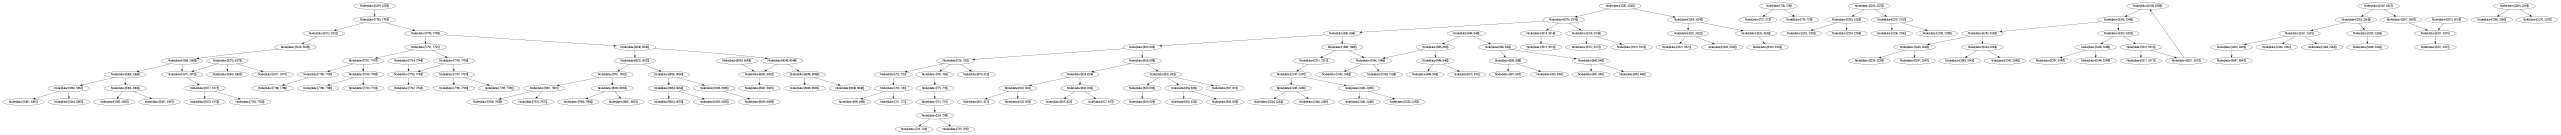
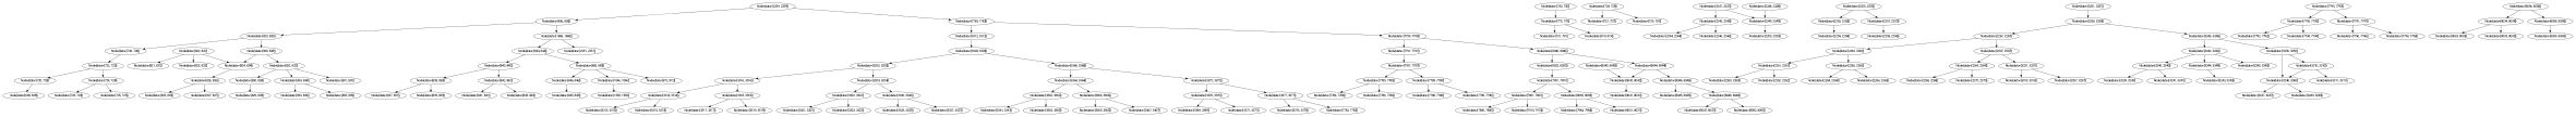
  digraph {
    fontname=Roboto
    node [fontname=Roboto]
    edge [fontname=Roboto]
    n1 [label="Node{data=[2259, 2259]}"]
    n2 [label="Node{data=[836, 836]}"]
    n3 [label="Node{data=[7783, 7783]}"]
    n4 [label="Node{data=[820, 820]}"]
    n5 [label="Node{data=[1868, 1868]}"]
    n6 [label="Node{data=[3312, 3312]}"]
    n7 [label="Node{data=[7799, 7799]}"]
    n8 [label="Node{data=[726, 726]}"]
    n9 [label="Node{data=[828, 828]}"]
    n10 [label="Node{data=[844, 844]}"]
    n11 [label="Node{data=[2251, 2251]}"]
    n12 [label="Node{data=[722, 722]}"]
    n13 [label="Node{data=[730, 730]}"]
    n14 [label="Node{data=[824, 824]}"]
    n15 [label="Node{data=[832, 832]}"]
    n16 [label="Node{data=[720, 720]}"]
    n17 [label="Node{data=[724, 724]}"]
    n18 [label="Node{data=[775, 775]}"]
    n19 [label="Node{data=[698, 698]}"]
-   n20 [label="Node{data=[721, 721]}"]
    n21 [label="Node{data=[723, 723]}"]
    n22 [label="Node{data=[725, 725]}"]
    n23 [label="Node{data=[728, 728]}"]
    n24 [label="Node{data=[727, 727]}"]
    n25 [label="Node{data=[729, 729]}"]
    n26 [label="Node{data=[731, 731]}"]
    n27 [label="Node{data=[819, 819]}"]
    n28 [label="Node{data=[822, 822]}"]
    n29 [label="Node{data=[826, 826]}"]
    n30 [label="Node{data=[830, 830]}"]
    n31 [label="Node{data=[834, 834]}"]
    n32 [label="Node{data=[831, 831]}"]
    n33 [label="Node{data=[821, 821]}"]
    n34 [label="Node{data=[823, 823]}"]
    n35 [label="Node{data=[825, 825]}"]
    n36 [label="Node{data=[827, 827]}"]
    n37 [label="Node{data=[829, 829]}"]
    n38 [label="Node{data=[833, 833]}"]
    n39 [label="Node{data=[835, 835]}"]
    n40 [label="Node{data=[840, 840]}"]
    n41 [label="Node{data=[885, 885]}"]
    n42 [label="Node{data=[2247, 2247]}"]
    n43 [label="Node{data=[838, 838]}"]
    n44 [label="Node{data=[842, 842]}"]
    n45 [label="Node{data=[846, 846]}"]
    n46 [label="Node{data=[1046, 1046]}"]
    n47 [label="Node{data=[837, 837]}"]
    n48 [label="Node{data=[839, 839]}"]
    n49 [label="Node{data=[841, 841]}"]
    n50 [label="Node{data=[843, 843]}"]
    n51 [label="Node{data=[845, 845]}"]
    n52 [label="Node{data=[872, 872]}"]
-   n53 [label="Node{data=[1042, 1042]}"]
    n54 [label="Node{data=[1538, 1538]}"]
    n55 [label="Node{data=[2245, 2245]}"]
    n56 [label="Node{data=[2249, 2249]}"]
    n57 [label="Node{data=[2255, 2255]}"]
    n58 [label="Node{data=[2253, 2253]}"]
    n59 [label="Node{data=[2257, 2257]}"]
    n60 [label="Node{data=[2244, 2244]}"]
    n61 [label="Node{data=[2246, 2246]}"]
    n62 [label="Node{data=[2248, 2248]}"]
    n63 [label="Node{data=[2250, 2250]}"]
-   n64 [label="Node{data=[2252, 2252]}"]
    n65 [label="Node{data=[2254, 2254]}"]
-   n66 [label="Node{data=[2256, 2256]}"]
    n67 [label="Node{data=[2258, 2258]}"]
    n68 [label="Node{data=[3328, 3328]}"]
    n69 [label="Node{data=[7791, 7791]}"]
    n70 [label="Node{data=[8040, 8040]}"]
    n71 [label="Node{data=[3238, 3238]}"]
    n72 [label="Node{data=[2267, 2267]}"]
    n73 [label="Node{data=[3246, 3246]}"]
    n74 [label="Node{data=[3320, 3320]}"]
    n75 [label="Node{data=[3368, 3368]}"]
    n76 [label="Node{data=[2263, 2263]}"]
    n77 [label="Node{data=[2507, 2507]}"]
    n78 [label="Node{data=[3242, 3242]}"]
    n79 [label="Node{data=[3250, 3250]}"]
    n80 [label="Node{data=[2261, 2261]}"]
    n81 [label="Node{data=[2265, 2265]}"]
    n82 [label="Node{data=[2269, 2269]}"]
    n83 [label="Node{data=[3231, 3231]}"]
    n84 [label="Node{data=[2260, 2260]}"]
    n85 [label="Node{data=[2262, 2262]}"]
    n86 [label="Node{data=[2264, 2264]}"]
    n87 [label="Node{data=[2266, 2266]}"]
    n88 [label="Node{data=[2268, 2268]}"]
    n89 [label="Node{data=[2270, 2270]}"]
    n90 [label="Node{data=[3013, 3013]}"]
    n91 [label="Node{data=[3237, 3237]}"]
    n92 [label="Node{data=[3240, 3240]}"]
    n93 [label="Node{data=[3244, 3244]}"]
    n94 [label="Node{data=[3248, 3248]}"]
    n95 [label="Node{data=[3310, 3310]}"]
    n96 [label="Node{data=[3239, 3239]}"]
    n97 [label="Node{data=[3241, 3241]}"]
    n98 [label="Node{data=[3243, 3243]}"]
    n99 [label="Node{data=[3245, 3245]}"]
    n100 [label="Node{data=[3247, 3247]}"]
    n101 [label="Node{data=[3249, 3249]}"]
    n102 [label="Node{data=[3251, 3251]}"]
    n103 [label="Node{data=[3311, 3311]}"]
    n104 [label="Node{data=[3316, 3316]}"]
    n105 [label="Node{data=[3324, 3324]}"]
    n106 [label="Node{data=[3364, 3364]}"]
    n107 [label="Node{data=[3372, 3372]}"]
    n108 [label="Node{data=[3314, 3314]}"]
    n109 [label="Node{data=[3318, 3318]}"]
    n110 [label="Node{data=[3322, 3322]}"]
    n111 [label="Node{data=[3326, 3326]}"]
    n112 [label="Node{data=[3313, 3313]}"]
+   n113 [label="Node{data=[3315, 3315]}"]
    n114 [label="Node{data=[3317, 3317]}"]
    n115 [label="Node{data=[3319, 3319]}"]
    n116 [label="Node{data=[3321, 3321]}"]
    n117 [label="Node{data=[3323, 3323]}"]
    n118 [label="Node{data=[3325, 3325]}"]
+   n119 [label="Node{data=[3327, 3327]}"]
    n120 [label="Node{data=[3362, 3362]}"]
    n121 [label="Node{data=[3366, 3366]}"]
    n122 [label="Node{data=[3370, 3370]}"]
    n123 [label="Node{data=[3377, 3377]}"]
    n124 [label="Node{data=[3361, 3361]}"]
    n125 [label="Node{data=[3363, 3363]}"]
    n126 [label="Node{data=[3365, 3365]}"]
    n127 [label="Node{data=[3367, 3367]}"]
    n128 [label="Node{data=[3369, 3369]}"]
    n129 [label="Node{data=[3371, 3371]}"]
    n130 [label="Node{data=[3373, 3373]}"]
    n131 [label="Node{data=[7782, 7782]}"]
    n132 [label="Node{data=[7787, 7787]}"]
    n133 [label="Node{data=[7795, 7795]}"]
    n134 [label="Node{data=[8032, 8032]}"]
    n135 [label="Node{data=[8044, 8044]}"]
    n136 [label="Node{data=[7785, 7785]}"]
    n137 [label="Node{data=[7789, 7789]}"]
    n138 [label="Node{data=[7793, 7793]}"]
    n139 [label="Node{data=[7797, 7797]}"]
+   n140 [label="Node{data=[7784, 7784]}"]
    n141 [label="Node{data=[7786, 7786]}"]
    n142 [label="Node{data=[7788, 7788]}"]
    n143 [label="Node{data=[7790, 7790]}"]
    n144 [label="Node{data=[7792, 7792]}"]
    n145 [label="Node{data=[7794, 7794]}"]
    n146 [label="Node{data=[7796, 7796]}"]
    n147 [label="Node{data=[7798, 7798]}"]
    n148 [label="Node{data=[7951, 7951]}"]
    n149 [label="Node{data=[8036, 8036]}"]
    n150 [label="Node{data=[8042, 8042]}"]
    n151 [label="Node{data=[8046, 8046]}"]
    n152 [label="Node{data=[7801, 7801]}"]
    n153 [label="Node{data=[8030, 8030]}"]
    n154 [label="Node{data=[8034, 8034]}"]
    n155 [label="Node{data=[8038, 8038]}"]
    n156 [label="Node{data=[7800, 7800]}"]
    n157 [label="Node{data=[7910, 7910]}"]
    n158 [label="Node{data=[7984, 7984]}"]
    n159 [label="Node{data=[8031, 8031]}"]
    n160 [label="Node{data=[8033, 8033]}"]
    n161 [label="Node{data=[8035, 8035]}"]
    n162 [label="Node{data=[8039, 8039]}"]
    n163 [label="Node{data=[8041, 8041]}"]
    n164 [label="Node{data=[8045, 8045]}"]
    n165 [label="Node{data=[8048, 8048]}"]
    n166 [label="Node{data=[8043, 8043]}"]
    n167 [label="Node{data=[8047, 8047]}"]
-   n104 -> n2
+   n168 [label="Node{data=[8082, 8082]}"]
+   n1 -> n2
    n1 -> n3
    n2 -> n4
    n2 -> n5
    n3 -> n6
    n3 -> n7
    n4 -> n8
    n4 -> n9
-   n5 -> n46
+   n5 -> n10
    n5 -> n11
    n6 -> n68
    n7 -> n69
    n7 -> n70
    n8 -> n12
-   n8 -> n13
    n9 -> n14
    n9 -> n15
    n10 -> n40
    n10 -> n41
-   n11 -> n42
    n12 -> n16
-   n26 -> n17
+   n12 -> n17
    n13 -> n18
-   n14 -> n28
+   n28 -> n14
    n14 -> n29
    n15 -> n30
    n15 -> n31
    n15 -> n32
    n16 -> n19
-   n16 -> n20
    n17 -> n21
    n17 -> n22
    n18 -> n26
-   n8 -> n27
+   n18 -> n27
    n23 -> n24
    n23 -> n25
    n28 -> n33
    n28 -> n34
    n29 -> n35
    n29 -> n36
    n30 -> n37
    n31 -> n38
    n31 -> n39
    n40 -> n43
    n40 -> n44
    n41 -> n45
    n41 -> n46
    n42 -> n55
    n42 -> n56
    n43 -> n47
    n43 -> n48
    n44 -> n49
    n44 -> n50
    n45 -> n51
-   n45 -> n52
-   n46 -> n53
+   n41 -> n52
    n46 -> n54
    n55 -> n60
    n55 -> n61
-   n56 -> n62
+   n62 -> n56
    n56 -> n63
    n57 -> n58
    n57 -> n59
-   n58 -> n64
    n58 -> n65
-   n59 -> n66
    n59 -> n67
+   n68 -> n74
    n68 -> n75
    n69 -> n132
-   n69 -> n133
    n70 -> n134
    n70 -> n135
+   n71 -> n72
    n71 -> n73
    n72 -> n76
    n72 -> n77
    n73 -> n78
    n73 -> n79
    n74 -> n104
    n74 -> n105
    n75 -> n106
    n75 -> n107
    n76 -> n80
    n76 -> n81
+   n77 -> n82
    n77 -> n83
    n78 -> n92
    n78 -> n93
    n79 -> n94
    n79 -> n95
    n80 -> n84
    n80 -> n85
-   n80 -> n86
+   n81 -> n86
    n81 -> n87
    n82 -> n88
    n82 -> n89
-   n90 -> n83
+   n83 -> n90
    n83 -> n91
    n92 -> n96
    n92 -> n97
    n93 -> n98
-   n93 -> n99
+   n78 -> n99
    n94 -> n100
    n94 -> n101
-   n95 -> n102
+   n95 -> n94
    n95 -> n103
    n102 -> n71
    n104 -> n108
    n104 -> n109
    n105 -> n110
    n105 -> n111
    n106 -> n120
    n106 -> n121
-   n122 -> n107
+   n107 -> n122
    n107 -> n123
    n108 -> n112
+   n108 -> n113
    n109 -> n114
    n109 -> n115
    n110 -> n116
    n110 -> n117
    n111 -> n118
+   n111 -> n119
    n120 -> n124
    n120 -> n125
    n121 -> n126
    n121 -> n127
    n122 -> n128
    n122 -> n129
    n123 -> n130
    n123 -> n131
    n132 -> n136
    n132 -> n137
    n133 -> n138
    n133 -> n139
    n134 -> n148
-   n134 -> n149
    n135 -> n150
    n135 -> n151
+   n136 -> n140
    n136 -> n141
    n137 -> n142
    n137 -> n143
    n138 -> n144
-   n145 -> n138
+   n138 -> n145
    n139 -> n146
    n139 -> n147
    n148 -> n152
    n148 -> n153
    n149 -> n154
    n149 -> n155
    n150 -> n163
    n151 -> n164
    n151 -> n165
    n152 -> n156
    n152 -> n157
    n153 -> n158
    n153 -> n159
    n154 -> n160
    n154 -> n161
    n155 -> n162
-   n84 -> n167
+   n165 -> n167
+   n165 -> n168
    n166 -> n150
  }
